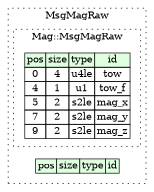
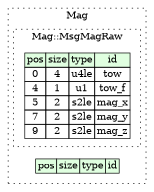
  digraph {
    rankdir=LR
    node [shape=plaintext]
    n1 [label=<<TABLE BORDER="0" CELLBORDER="1" CELLSPACING="0"> 				<TR><TD BGCOLOR="#E0FFE0">pos</TD><TD BGCOLOR="#E0FFE0">size</TD><TD BGCOLOR="#E0FFE0">type</TD><TD BGCOLOR="#E0FFE0">id</TD></TR> 				<TR><TD PORT="tow_pos">0</TD><TD PORT="tow_size">4</TD><TD>u4le</TD><TD PORT="tow_type">tow</TD></TR> 				<TR><TD PORT="tow_f_pos">4</TD><TD PORT="tow_f_size">1</TD><TD>u1</TD><TD PORT="tow_f_type">tow_f</TD></TR> 				<TR><TD PORT="mag_x_pos">5</TD><TD PORT="mag_x_size">2</TD><TD>s2le</TD><TD PORT="mag_x_type">mag_x</TD></TR> 				<TR><TD PORT="mag_y_pos">7</TD><TD PORT="mag_y_size">2</TD><TD>s2le</TD><TD PORT="mag_y_type">mag_y</TD></TR> 				<TR><TD PORT="mag_z_pos">9</TD><TD PORT="mag_z_size">2</TD><TD>s2le</TD><TD PORT="mag_z_type">mag_z</TD></TR> 			</TABLE>>]
    n2 [label=<<TABLE BORDER="0" CELLBORDER="1" CELLSPACING="0"> 			<TR><TD BGCOLOR="#E0FFE0">pos</TD><TD BGCOLOR="#E0FFE0">size</TD><TD BGCOLOR="#E0FFE0">type</TD><TD BGCOLOR="#E0FFE0">id</TD></TR> 		</TABLE>>]
    subgraph cluster_1 {
-     label=MsgMagRaw
+     label=Mag
      style=dotted
      n2
      subgraph cluster_2 {
        label="Mag::MsgMagRaw"
        style=dotted
        n1
      }
    }
  }
